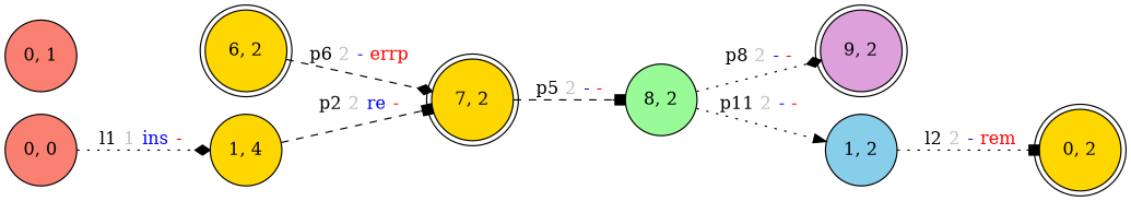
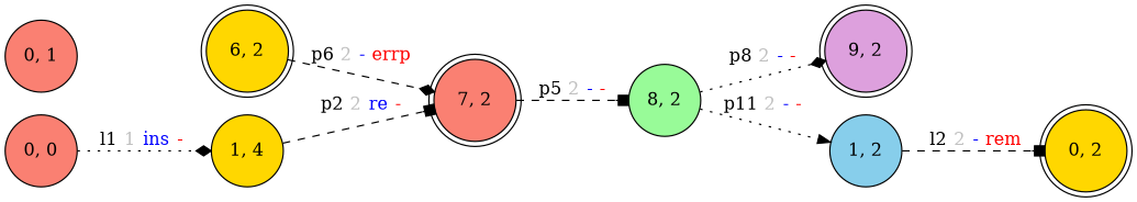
  digraph {
    fontname="DejaVu Serif"
    rankdir=LR
    node [fillcolor=gold fontname="DejaVu Serif" shape=circle style=filled]
    edge [arrowhead=box fontname="DejaVu Serif" style=dashed]
    n1 [label="1, 4"]
    "0, 0" [fillcolor=salmon]
-   "7, 2" [shape=doublecircle]
+   "7, 2" [fillcolor=salmon shape=doublecircle]
    "8, 2" [fillcolor=palegreen]
    "6, 2" [shape=doublecircle]
    "9, 2" [fillcolor=plum shape=doublecircle]
    "1, 2" [fillcolor=skyblue]
    "0, 2" [shape=doublecircle]
    "0, 1" [fillcolor=salmon]
    n1 -> "7, 2" [label=<p2 <FONT COLOR="grey">2</FONT> <FONT COLOR="blue">re</FONT> <FONT COLOR="red">-</FONT>>]
    "0, 0" -> n1 [arrowhead=diamond label=<l1 <FONT COLOR="grey">1</FONT> <FONT COLOR="blue">ins</FONT> <FONT COLOR="red">-</FONT>> style=dotted]
    "7, 2" -> "8, 2" [label=<p5 <FONT COLOR="grey">2</FONT> <FONT COLOR="blue">-</FONT> <FONT COLOR="red">-</FONT>>]
    "8, 2" -> "9, 2" [arrowhead=diamond label=<p8 <FONT COLOR="grey">2</FONT> <FONT COLOR="blue">-</FONT> <FONT COLOR="red">-</FONT>> style=dotted]
    "8, 2" -> "1, 2" [arrowhead=normal label=<p11 <FONT COLOR="grey">2</FONT> <FONT COLOR="blue">-</FONT> <FONT COLOR="red">-</FONT>> style=dotted]
    "6, 2" -> "7, 2" [arrowhead=diamond label=<p6 <FONT COLOR="grey">2</FONT> <FONT COLOR="blue">-</FONT> <FONT COLOR="red">errp</FONT>>]
-   "1, 2" -> "0, 2" [label=<l2 <FONT COLOR="grey">2</FONT> <FONT COLOR="blue">-</FONT> <FONT COLOR="red">rem</FONT>> style=dotted]
+   "1, 2" -> "0, 2" [label=<l2 <FONT COLOR="grey">2</FONT> <FONT COLOR="blue">-</FONT> <FONT COLOR="red">rem</FONT>>]
  }
